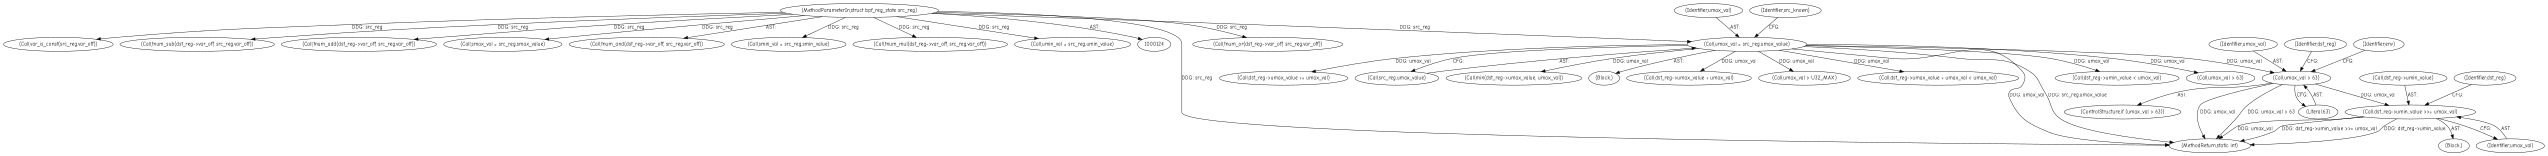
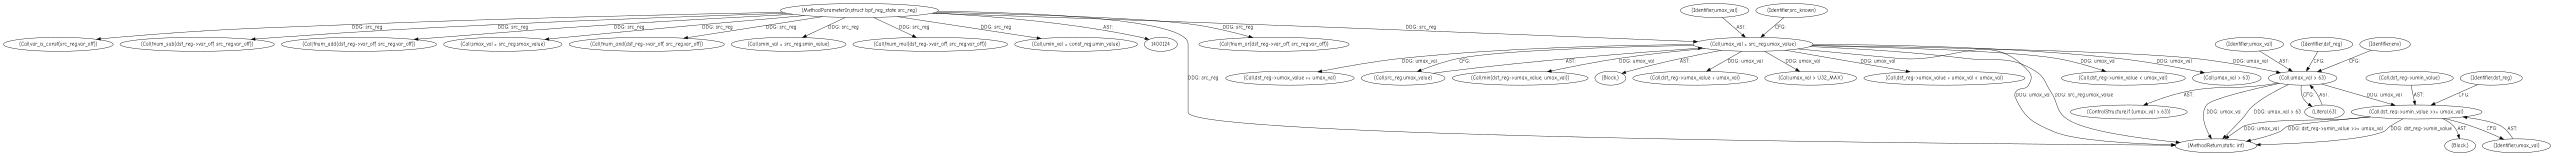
  digraph {
    fontname="Comic Neue"
    node [fontname="Comic Neue"]
    edge [fontname="Comic Neue"]
    n1 [label="(Call,dst_reg->umin_value >>= umax_val)"]
    n2 [label="(Identifier,umax_val)"]
    n3 [label="(MethodReturn,static int)"]
    n4 [label="(Block,)"]
    n5 [label="(Call,umax_val > 63)"]
    n6 [label="(Literal,63)"]
    n7 [label="(ControlStructure,if (umax_val > 63))"]
    n8 [label="(Call,umax_val = src_reg.umax_value)"]
    n9 [label="(Call,dst_reg->umin_value < umax_val)"]
    n10 [label="(Call,umax_val > 63)"]
    n11 [label="(Call,dst_reg->umax_value += umax_val)"]
    n12 [label="(Call,src_reg.umax_value)"]
    n13 [label="(Call,min(dst_reg->umax_value, umax_val))"]
    n14 [label="(Block,)"]
    n15 [label="(Call,dst_reg->umax_value + umax_val)"]
    n16 [label="(Call,umax_val > U32_MAX)"]
    n17 [label="(Call,dst_reg->umax_value + umax_val < umax_val)"]
    n18 [label="(MethodParameterIn,struct bpf_reg_state src_reg)"]
    n19 [label="(Call,tnum_or(dst_reg->var_off, src_reg.var_off))"]
    n20 [label="(Call,var_is_const(src_reg.var_off))"]
    n21 [label="(Call,tnum_sub(dst_reg->var_off, src_reg.var_off))"]
    n22 [label="(Call,tnum_add(dst_reg->var_off, src_reg.var_off))"]
    n23 [label="(Call,smax_val = src_reg.smax_value)"]
    n24 [label="(Call,tnum_and(dst_reg->var_off, src_reg.var_off))"]
    n25 [label="(Call,smin_val = src_reg.smin_value)"]
    n26 [label="(Call,tnum_mul(dst_reg->var_off, src_reg.var_off))"]
-   n27 [label="(Call,umin_val = src_reg.umin_value)"]
-   1000124
+   n27 [label="(Call,umin_val = const_reg.umin_value)"]
+   1000124 [label=1400124]
    n29 [label="(Call,dst_reg->umin_value)"]
    n30 [label="(Identifier,umax_val)"]
    n31 [label="(Identifier,umax_val)"]
    n32 [label="(Identifier,dst_reg)"]
    n33 [label="(Identifier,dst_reg)"]
    n34 [label="(Identifier,src_known)"]
    n35 [label="(Identifier,env)"]
    n1 -> n2 [label="CFG: "]
    n1 -> n3 [label="DDG: umax_val"]
    n1 -> n3 [label="DDG: dst_reg->umin_value >>= umax_val"]
    n1 -> n3 [label="DDG: dst_reg->umin_value"]
    n1 -> n4 [label="AST: "]
    n2 -> n1 [label="AST: "]
    n5 -> n1 [label="DDG: umax_val"]
    n5 -> n3 [label="DDG: umax_val"]
    n5 -> n3 [label="DDG: umax_val > 63"]
    n5 -> n6 [label="CFG: "]
    n5 -> n7 [label="AST: "]
    n6 -> n5 [label="AST: "]
    n8 -> n3 [label="DDG: umax_val"]
    n8 -> n3 [label="DDG: src_reg.umax_value"]
    n8 -> n5 [label="DDG: umax_val"]
    n8 -> n9 [label="DDG: umax_val"]
    n8 -> n10 [label="DDG: umax_val"]
    n8 -> n11 [label="DDG: umax_val"]
    n8 -> n12 [label="CFG: "]
    n8 -> n13 [label="DDG: umax_val"]
    n8 -> n14 [label="AST: "]
    n8 -> n15 [label="DDG: umax_val"]
    n8 -> n16 [label="DDG: umax_val"]
    n8 -> n17 [label="DDG: umax_val"]
    n12 -> n8 [label="AST: "]
    n18 -> n3 [label="DDG: src_reg"]
    n18 -> n8 [label="DDG: src_reg"]
    n18 -> n19 [label="DDG: src_reg"]
    n18 -> n20 [label="DDG: src_reg"]
    n18 -> n21 [label="DDG: src_reg"]
    n18 -> n22 [label="DDG: src_reg"]
    n18 -> n23 [label="DDG: src_reg"]
-   n18 -> n24 [label="AST: "]
+   n18 -> n24 [label="DDG: src_reg"]
    n18 -> n25 [label="DDG: src_reg"]
    n18 -> n26 [label="DDG: src_reg"]
    n18 -> n27 [label="DDG: src_reg"]
    n18 -> 1000124 [label="AST: "]
    n29 -> n1 [label="AST: "]
    n30 -> n8 [label="AST: "]
    n31 -> n5 [label="AST: "]
    n32 -> n5 [label="CFG: "]
    n33 -> n1 [label="CFG: "]
    n34 -> n8 [label="CFG: "]
    n35 -> n5 [label="CFG: "]
  }
